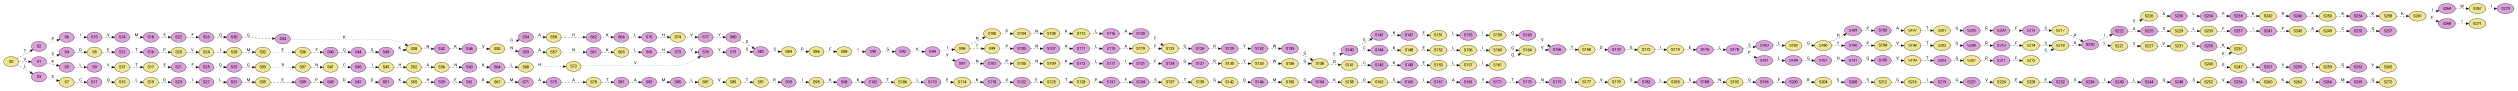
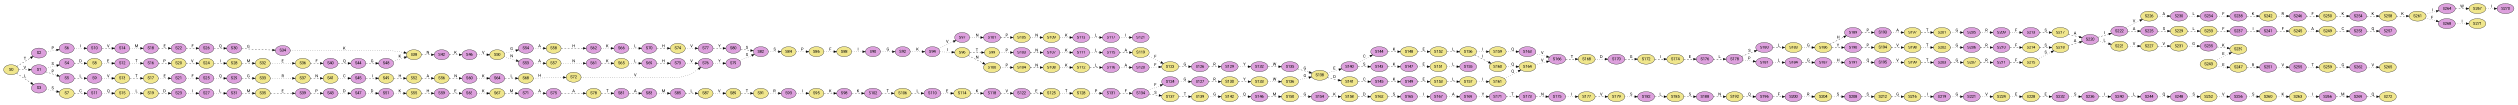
  strict digraph {
    fontname=Roboto
    rankdir=LR
    node [fillcolor=plum fontname=Roboto style=filled]
    edge [fontname=Roboto style=dashed]
    S0 [fillcolor=khaki]
    S1
    S2
    S3
    S4
    S5
    S6
    S7 [fillcolor=khaki]
    S8 [fillcolor=khaki]
    S9
    S10
    S11
    S12
    S13 [fillcolor=khaki]
    S14
    S15 [fillcolor=khaki]
    S16
    S17 [fillcolor=khaki]
    S18
    S19 [fillcolor=khaki]
    S20 [fillcolor=khaki]
    S21
    S22
    S23
    S24 [fillcolor=khaki]
    S25
    S26
    S27
    S28 [fillcolor=khaki]
    S29
    S30
    S31
    S32 [fillcolor=khaki]
    S33 [fillcolor=khaki]
    S34
    S35 [fillcolor=khaki]
    S36 [fillcolor=khaki]
    S37 [fillcolor=khaki]
    S38 [fillcolor=khaki]
    S39
    S40
    S41 [fillcolor=khaki]
    S42
    S43
    S44
    S45
    S46
    S47
    S48
    S49 [fillcolor=khaki]
    S50 [fillcolor=khaki]
    S51
    S52 [fillcolor=khaki]
    S53
    S54
    S55 [fillcolor=khaki]
    S56 [fillcolor=khaki]
    S57 [fillcolor=khaki]
    S58 [fillcolor=khaki]
    S59
    S60
    S61
    S62
    S63
    S64
    S65 [fillcolor=khaki]
    S66
    S67 [fillcolor=khaki]
    S68 [fillcolor=khaki]
    S69
    S70
    S71
    S72 [fillcolor=khaki]
    S73
    S74 [fillcolor=khaki]
    S75
    S76
    S77
    S78 [fillcolor=khaki]
    S79
    S80
    S81
    S82
    S83
    S84 [fillcolor=khaki]
    S85
    S86 [fillcolor=khaki]
    S87 [fillcolor=khaki]
    S88 [fillcolor=khaki]
    S89 [fillcolor=khaki]
    S90
    S91 [fillcolor=khaki]
    S92
    S93
    S94
    S95 [fillcolor=khaki]
    S96 [fillcolor=khaki]
    S97
    S98
    S99 [fillcolor=khaki]
    S100 [fillcolor=khaki]
    S101
    S102
    S103
    S104 [fillcolor=khaki]
    S105 [fillcolor=khaki]
    S106 [fillcolor=khaki]
    S107
    S108 [fillcolor=khaki]
    S109 [fillcolor=khaki]
    S110
    S111
    S112 [fillcolor=khaki]
    S113
    S114 [fillcolor=khaki]
    S115
    S116
    S117
    S118
    S119 [fillcolor=khaki]
    S120
    S121
    S122
    S123 [fillcolor=khaki]
    S124
    S125 [fillcolor=khaki]
    S126
    S127
    S128 [fillcolor=khaki]
    S129
    S130 [fillcolor=khaki]
    S131
    S132
    S133 [fillcolor=khaki]
    S134
    S135
    S136 [fillcolor=khaki]
    S137 [fillcolor=khaki]
    S138 [fillcolor=khaki]
    S139 [fillcolor=khaki]
    S140
    S141 [fillcolor=khaki]
    S142 [fillcolor=khaki]
    S143
    S144
    S145
    S146
    S147
    S148 [fillcolor=khaki]
    S149
    S150 [fillcolor=khaki]
    S151 [fillcolor=khaki]
    S152 [fillcolor=khaki]
    S153 [fillcolor=khaki]
    S154
    S155
    S156 [fillcolor=khaki]
    S157 [fillcolor=khaki]
    S158 [fillcolor=khaki]
    S159 [fillcolor=khaki]
    S160 [fillcolor=khaki]
    S161 [fillcolor=khaki]
    S162 [fillcolor=khaki]
    S163
    S164 [fillcolor=khaki]
    S165
    S166
    S167
    S168 [fillcolor=khaki]
    S169
    S170
    S171
    S172 [fillcolor=khaki]
    S173
    S174 [fillcolor=khaki]
    S175
    S176
    S177 [fillcolor=khaki]
    S178
    S179 [fillcolor=khaki]
    S180
    S181
    S182
    S183 [fillcolor=khaki]
    S184
    S185 [fillcolor=khaki]
    S186 [fillcolor=khaki]
    S187
    S188
    S189
    S190
    S191
    S192 [fillcolor=khaki]
    S193
    S194 [fillcolor=khaki]
    S195
    S196
    S197 [fillcolor=khaki]
    S198 [fillcolor=khaki]
    S199 [fillcolor=khaki]
    S200
    S201 [fillcolor=khaki]
    S202 [fillcolor=khaki]
    S203
    S204 [fillcolor=khaki]
    S205
    S206
    S207 [fillcolor=khaki]
    S208
    S209
    S210
    S211
    S212 [fillcolor=khaki]
    S213
    S214 [fillcolor=khaki]
    S215 [fillcolor=khaki]
    S216 [fillcolor=khaki]
    S217 [fillcolor=khaki]
    S218 [fillcolor=khaki]
    S219
    S220
    S221
    S222
    S223 [fillcolor=khaki]
    S224 [fillcolor=khaki]
    S225
    S226 [fillcolor=khaki]
    S227 [fillcolor=khaki]
    S228 [fillcolor=khaki]
    S229 [fillcolor=khaki]
    S230
    S231 [fillcolor=khaki]
    S232
    S233 [fillcolor=khaki]
    S234
    S235
    S236
    S237
    S238
    S239 [fillcolor=khaki]
    S240
    S241
    S242 [fillcolor=khaki]
    S244
    S245 [fillcolor=khaki]
    S246
    S243 [fillcolor=khaki]
    S247 [fillcolor=khaki]
    S248
    S249 [fillcolor=khaki]
    S250 [fillcolor=khaki]
    S251
    S252 [fillcolor=khaki]
    S253
    S254
    S255
    S256
    S257
    S258 [fillcolor=khaki]
    S259 [fillcolor=khaki]
    S260 [fillcolor=khaki]
    S261 [fillcolor=khaki]
    S262
    S263 [fillcolor=khaki]
    S264
    S268
    S265 [fillcolor=khaki]
    S266
    S267 [fillcolor=khaki]
    S269
    S270
    S271 [fillcolor=khaki]
    S272 [fillcolor=khaki]
    S0 -> S1 [label=V]
    S0 -> S2 [label=T]
    S0 -> S3 [label=L]
    S1 -> S4 [label=S style=dotted]
    S1 -> S5 [label=P]
    S2 -> S6 [label=P style=dotted]
    S3 -> S7 [label=S style=dotted]
    S4 -> S8 [label=D]
    S5 -> S9 [label=L]
    S6 -> S10 [label=I style=dotted]
    S7 -> S11 [label=C]
-   S8 -> S12 [label=E]
+   S8 -> S12 [label=E style=dotted]
    S9 -> S13 [label=V style=dotted]
    S10 -> S14 [label=V]
    S11 -> S15 [label=Q style=dotted]
    S12 -> S16 [label=T style=dotted]
    S13 -> S17 [label=T]
    S14 -> S18 [label=M style=dotted]
    S15 -> S19 [label=L style=dotted]
    S16 -> S20 [label=P]
    S17 -> S21 [label=E style=dotted]
    S18 -> S22 [label=E]
    S19 -> S23 [label=D]
    S20 -> S24 [label=V]
    S21 -> S25 [label=F style=dotted]
    S22 -> S26 [label=F]
    S23 -> S27 [label=I style=dotted]
    S24 -> S28 [label=I]
    S25 -> S29 [label=Q style=dotted]
    S26 -> S30 [label=Q]
    S27 -> S31 [label=L style=dotted]
    S28 -> S32 [label=M]
    S29 -> S33 [label=G]
    S30 -> S34 [label=G]
    S31 -> S35 [label=M]
    S32 -> S36 [label=E style=dotted]
    S33 -> S37 [label=R style=dotted]
    S34 -> S38 [label=K style=dotted]
    S35 -> S39 [label=E]
    S36 -> S40 [label=F]
    S37 -> S41 [label=N]
    S38 -> S42 [label=N]
    S39 -> S43 [label=P]
    S40 -> S44 [label=Q]
    S41 -> S45 [label=C style=dotted]
    S42 -> S46 [label=K]
    S43 -> S47 [label=D style=dotted]
    S44 -> S48 [label=G]
    S45 -> S49 [label=I]
    S46 -> S50 [label=V style=dotted]
    S47 -> S51 [label=D style=dotted]
    S48 -> S38 [label=K style=dotted]
    S49 -> S52 [label=H]
    S50 -> S53 [label=N style=dotted]
    S50 -> S54 [label=G style=dotted]
    S51 -> S55 [label=K style=dotted]
    S52 -> S56 [label=A]
    S53 -> S57 [label=A style=dotted]
    S54 -> S58 [label=A style=dotted]
    S55 -> S59 [label=H]
    S56 -> S60 [label=N]
    S57 -> S61 [label=N style=dotted]
    S58 -> S62 [label=H]
    S59 -> S63 [label=E]
    S60 -> S64 [label=K style=dotted]
    S61 -> S65 [label=K]
    S62 -> S66 [label=K style=dotted]
    S63 -> S67 [label=K style=dotted]
    S64 -> S68 [label=L]
    S65 -> S69 [label=L style=dotted]
    S66 -> S70 [label=L style=dotted]
    S67 -> S71 [label=M]
    S68 -> S72 [label=H style=dotted]
    S69 -> S73 [label=H]
    S70 -> S74 [label=H]
    S71 -> S75 [label=A style=dotted]
    S72 -> S76 [label=V style=dotted]
    S73 -> S76 [label=V style=dotted]
    S74 -> S77 [label=V style=dotted]
    S75 -> S78 [label=A]
    S76 -> S79 [label=Y style=dotted]
    S77 -> S80 [label=Y]
    S78 -> S81 [label=T]
    S79 -> S82 [label=S style=dotted]
    S80 -> S82 [label=S]
    S81 -> S83 [label=A]
    S82 -> S84 [label=S style=dotted]
    S83 -> S85 [label=M style=dotted]
    S84 -> S86 [label=P style=dotted]
    S85 -> S87 [label=L]
    S86 -> S88 [label=F style=dotted]
    S87 -> S89 [label=V style=dotted]
    S88 -> S90 [label=I style=dotted]
    S89 -> S91 [label=T]
    S90 -> S92 [label=G style=dotted]
    S91 -> S93 [label=R style=dotted]
    S92 -> S94 [label=K style=dotted]
    S93 -> S95 [label=I style=dotted]
    S94 -> S96 [label=I style=dotted]
    S94 -> S97 [label=V style=dotted]
    S95 -> S98 [label=K]
    S96 -> S99 [label=T]
    S96 -> S100 [label=N]
    S97 -> S101 [label=N style=dotted]
    S98 -> S102 [label=K]
    S99 -> S103 [label=P style=dotted]
    S100 -> S104 [label=P style=dotted]
    S101 -> S105 [label=P]
    S102 -> S106 [label=T]
    S103 -> S107 [label=N]
    S104 -> S108 [label=N]
    S105 -> S109 [label=N style=dotted]
    S106 -> S110 [label=L]
    S107 -> S111 [label=K style=dotted]
    S108 -> S112 [label=K style=dotted]
    S109 -> S113 [label=K style=dotted]
    S110 -> S114 [label=E style=dotted]
    S111 -> S115 [label=L style=dotted]
    S112 -> S116 [label=L]
    S113 -> S117 [label=L style=dotted]
    S114 -> S118 [label=K]
    S115 -> S119 [label=A]
    S116 -> S120 [label=A style=dotted]
    S117 -> S121 [label=I style=dotted]
    S118 -> S122 [label=V]
    S119 -> S123 [label=F style=dotted]
    S120 -> S123 [label=F style=dotted]
-   S121 -> S124 [label=F style=dotted]
+   S134 -> S124 [label=F style=dotted]
    S122 -> S125 [label=E]
    S123 -> S126 [label=G]
    S124 -> S127 [label=G style=dotted]
    S125 -> S128 [label=T style=dotted]
    S126 -> S129 [label=R]
    S127 -> S130 [label=R]
    S128 -> S131 [label=P style=dotted]
    S129 -> S132 [label=Y style=dotted]
    S130 -> S133 [label=Y]
    S131 -> S134 [label=F]
    S132 -> S135 [label=W]
    S133 -> S136 [label=W style=dotted]
    S134 -> S137 [label=S]
    S135 -> S138 [label=G]
    S136 -> S138 [label=G style=dotted]
    S137 -> S139 [label=T]
    S138 -> S140 [label=E style=dotted]
    S138 -> S141 [label=D]
    S139 -> S142 [label=G style=dotted]
    S140 -> S143 [label=S]
    S140 -> S144 [label=C style=dotted]
    S141 -> S145 [label=C]
    S142 -> S146 [label=Q style=dotted]
    S143 -> S147 [label=K]
    S144 -> S148 [label=K]
    S145 -> S149 [label=K]
    S146 -> S150 [label=M]
    S147 -> S151 [label=E style=dotted]
    S148 -> S152 [label=E]
    S149 -> S153 [label=E]
    S150 -> S154 [label=G style=dotted]
    S151 -> S155 [label=L style=dotted]
    S152 -> S156 [label=L]
    S153 -> S157 [label=L]
    S154 -> S158 [label=K]
-   S155 -> S159 [label=I style=dotted]
+   S156 -> S159 [label=I style=dotted]
    S156 -> S160 [label=I]
    S157 -> S161 [label=I style=dotted]
    S158 -> S162 [label=D]
    S159 -> S163 [label=Q style=dotted]
    S160 -> S164 [label=Q style=dotted]
    S161 -> S164 [label=Q style=dotted]
    S162 -> S165 [label=S]
    S163 -> S166 [label=V style=dotted]
    S164 -> S166 [label=V style=dotted]
    S165 -> S167 [label=I style=dotted]
    S166 -> S168 [label=T]
    S167 -> S169 [label=A style=dotted]
    S168 -> S170 [label=D style=dotted]
    S169 -> S171 [label=Y style=dotted]
    S170 -> S172 [label=G]
    S171 -> S173 [label=T]
    S172 -> S174 [label=I]
    S173 -> S175 [label=N]
    S174 -> S176 [label=E]
    S175 -> S177 [label=I style=dotted]
    S176 -> S178 [label=L]
    S177 -> S179 [label=V]
    S178 -> S180 [label=S]
    S178 -> S181 [label=P style=dotted]
    S179 -> S182 [label=S style=dotted]
    S180 -> S183 [label=L]
    S181 -> S184 [label=L style=dotted]
    S182 -> S185 [label=L]
    S183 -> S186 [label=G style=dotted]
    S184 -> S187 [label=G]
    S185 -> S188 [label=S]
    S186 -> S189 [label=H]
    S186 -> S190 [label=Y]
    S187 -> S191 [label=H style=dotted]
    S188 -> S192 [label=N]
    S189 -> S193 [label=P]
    S190 -> S194 [label=P]
    S191 -> S195 [label=Q style=dotted]
    S192 -> S196 [label=Q]
    S193 -> S197 [label=A style=dotted]
    S194 -> S198 [label=V]
    S195 -> S199 [label=V style=dotted]
    S196 -> S200 [label=F]
    S197 -> S201 [label=T]
    S198 -> S202 [label=T style=dotted]
    S199 -> S203 [label=T]
    S200 -> S204 [label=R style=dotted]
    S201 -> S205 [label=G style=dotted]
    S202 -> S206 [label=G style=dotted]
    S203 -> S207 [label=G]
    S204 -> S208 [label=S style=dotted]
    S205 -> S209 [label=R style=dotted]
    S206 -> S210 [label=R]
    S207 -> S211 [label=R]
    S208 -> S212 [label=S]
    S209 -> S213 [label=F style=dotted]
    S210 -> S214 [label=F]
    S211 -> S215 [label=F]
    S212 -> S216 [label=G]
    S213 -> S217 [label=S]
    S214 -> S218 [label=S]
    S215 -> S218 [label=S style=dotted]
    S216 -> S219 [label=I]
    S217 -> S220 [label=A]
    S218 -> S220 [label=A]
    S219 -> S221 [label=G style=dotted]
    S220 -> S222 [label=I]
    S220 -> S223 [label=L style=dotted]
    S221 -> S224 [label=V style=dotted]
    S222 -> S225 [label=A]
    S222 -> S226 [label=V style=dotted]
    S223 -> S227 [label=V style=dotted]
    S224 -> S228 [label=E style=dotted]
    S225 -> S229 [label=S]
    S226 -> S230 [label=A style=dotted]
    S227 -> S231 [label=V]
    S228 -> S232 [label=E]
    S229 -> S233 [label=L]
    S230 -> S234 [label=L style=dotted]
    S231 -> S235 [label=G style=dotted]
    S232 -> S236 [label=S style=dotted]
    S233 -> S237 [label=F]
    S234 -> S238 [label=F style=dotted]
    S235 -> S239 [label=K]
    S236 -> S240 [label=I]
    S237 -> S241 [label=I]
    S238 -> S242 [label=K]
    S240 -> S244 [label=L]
    S241 -> S245 [label=F]
    S242 -> S246 [label=R style=dotted]
    S244 -> S248 [label=Q style=dotted]
    S245 -> S249 [label=A style=dotted]
    S246 -> S250 [label=F]
    S243 -> S239 [label=E style=dotted]
    S243 -> S247 [label=E style=dotted]
    S247 -> S251 [label=R]
    S248 -> S252 [label=S style=dotted]
    S249 -> S253 [label=C]
    S250 -> S254 [label=K]
    S251 -> S255 [label=V style=dotted]
    S252 -> S256 [label=V style=dotted]
    S253 -> S257 [label=Q]
    S254 -> S258 [label=K]
    S255 -> S259 [label=T style=dotted]
    S256 -> S260 [label=S style=dotted]
    S258 -> S261 [label=K]
    S259 -> S262 [label=G]
    S260 -> S263 [label=K style=dotted]
    S261 -> S264 [label=I style=dotted]
    S261 -> S268 [label=F style=dotted]
    S262 -> S265 [label=V style=dotted]
    S263 -> S266 [label=I style=dotted]
    S264 -> S267 [label=W]
    S268 -> S271 [label=I style=dotted]
    S266 -> S269 [label=M]
    S267 -> S270 [label=I style=dotted]
    S269 -> S272 [label=Q]
  }
